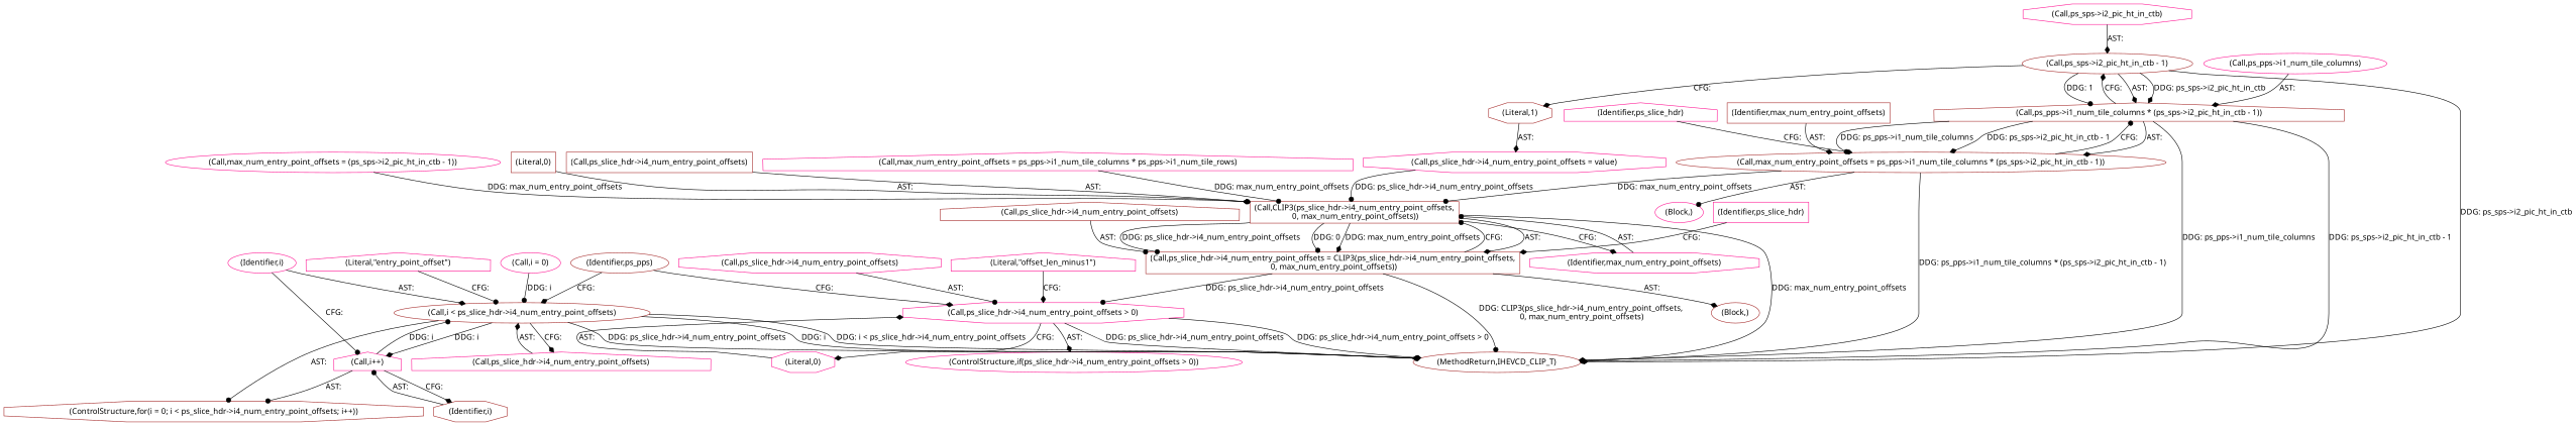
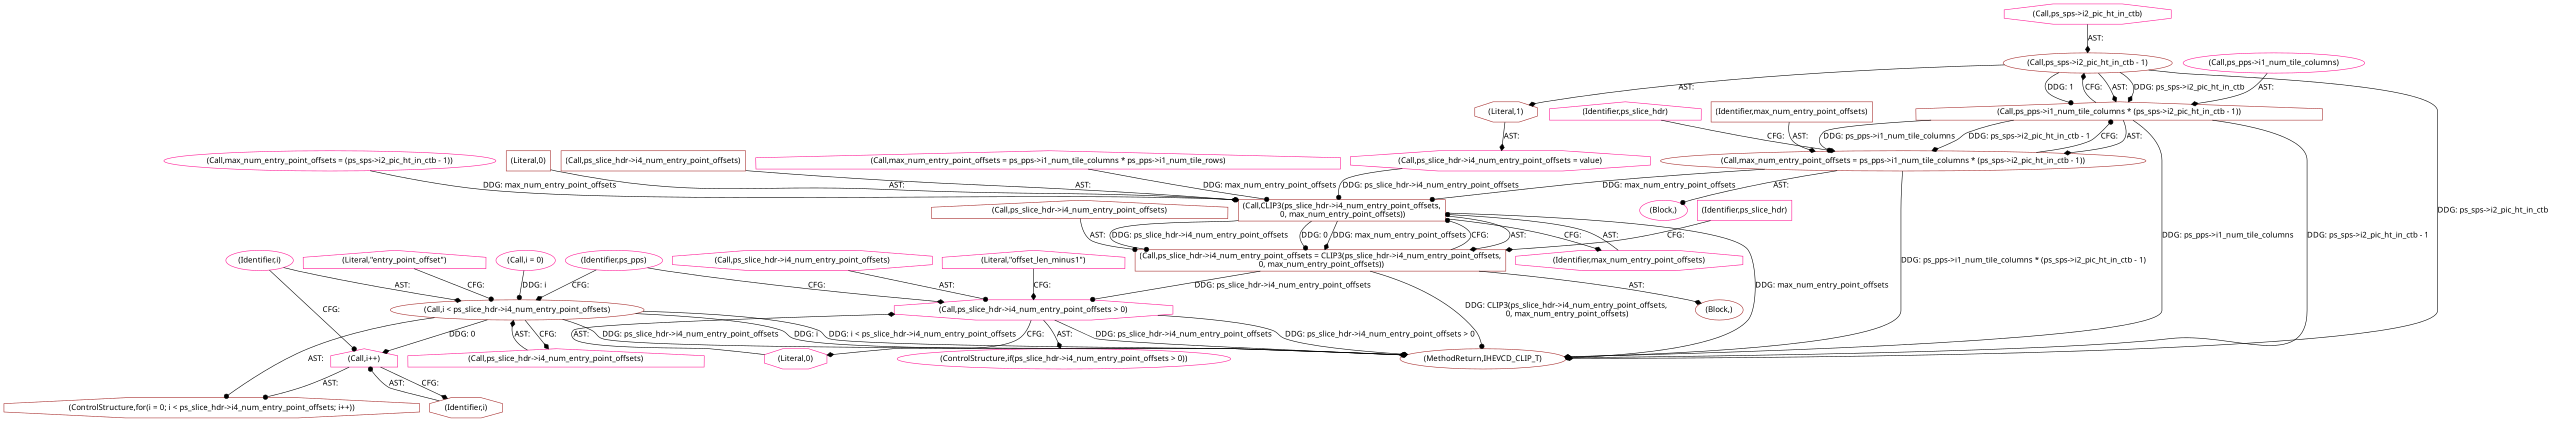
  digraph {
    fontname="Noto Sans"
    node [color=deeppink fontname="Noto Sans" shape=ellipse]
    edge [arrowhead=diamond fontname="Noto Sans"]
    n1 [color=brown label="(Call,ps_sps->i2_pic_ht_in_ctb - 1)"]
    n2 [color=brown label="(Call,ps_pps->i1_num_tile_columns * (ps_sps->i2_pic_ht_in_ctb - 1))" shape=house]
    n3 [color=brown label="(Literal,1)" shape=octagon]
    n4 [color=brown label="(MethodReturn,IHEVCD_CLIP_T)"]
    n5 [color=brown label="(Call,max_num_entry_point_offsets = ps_pps->i1_num_tile_columns * (ps_sps->i2_pic_ht_in_ctb - 1))"]
    n6 [label="(Call,ps_slice_hdr->i4_num_entry_point_offsets = value)" shape=octagon]
    n7 [color=brown label="(Call,CLIP3(ps_slice_hdr->i4_num_entry_point_offsets,\n 0, max_num_entry_point_offsets))" shape=box]
    n8 [label="(Block,)"]
    n9 [color=brown label="(Call,ps_slice_hdr->i4_num_entry_point_offsets = CLIP3(ps_slice_hdr->i4_num_entry_point_offsets,\n 0, max_num_entry_point_offsets))" shape=box]
    n10 [label="(Identifier,max_num_entry_point_offsets)" shape=octagon]
    n11 [label="(Call,ps_slice_hdr->i4_num_entry_point_offsets > 0)" shape=octagon]
    n12 [color=brown label="(Block,)"]
    n13 [label="(Literal,0)" shape=octagon]
    n14 [label="(ControlStructure,if(ps_slice_hdr->i4_num_entry_point_offsets > 0))"]
    n15 [color=brown label="(Call,i < ps_slice_hdr->i4_num_entry_point_offsets)"]
    n16 [label="(Call,i++)" shape=house]
    n17 [label="(Call,ps_slice_hdr->i4_num_entry_point_offsets)" shape=house]
    n18 [color=brown label="(ControlStructure,for(i = 0; i < ps_slice_hdr->i4_num_entry_point_offsets; i++))" shape=octagon]
    n19 [color=brown label="(Identifier,i)" shape=octagon]
-   n20 [color=brown label="(Identifier,ps_pps)"]
+   n20 [label="(Identifier,ps_pps)"]
    n21 [label="(Call,ps_slice_hdr->i4_num_entry_point_offsets)" shape=octagon]
    n22 [label="(Literal,\"offset_len_minus1\")" shape=house]
    n23 [label="(Call,max_num_entry_point_offsets = ps_pps->i1_num_tile_columns * ps_pps->i1_num_tile_rows)" shape=house]
    n24 [label="(Call,i = 0)"]
    n25 [label="(Identifier,ps_slice_hdr)" shape=house]
    n26 [label="(Call,max_num_entry_point_offsets = (ps_sps->i2_pic_ht_in_ctb - 1))"]
    n27 [label="(Call,ps_pps->i1_num_tile_columns)"]
    n28 [label="(Call,ps_sps->i2_pic_ht_in_ctb)" shape=octagon]
    n29 [label="(Identifier,i)"]
    n30 [color=brown label="(Call,ps_slice_hdr->i4_num_entry_point_offsets)" shape=house]
    n31 [label="(Literal,\"entry_point_offset\")" shape=house]
    n32 [label="(Identifier,ps_slice_hdr)" shape=box]
    n33 [color=brown label="(Literal,0)" shape=box]
    n34 [color=brown label="(Identifier,max_num_entry_point_offsets)" shape=box]
    n35 [color=brown label="(Call,ps_slice_hdr->i4_num_entry_point_offsets)" shape=box]
    n1 -> n2 [label="AST: "]
    n1 -> n2 [label="DDG: ps_sps->i2_pic_ht_in_ctb"]
    n1 -> n2 [arrowhead=dot label="DDG: 1"]
-   n1 -> n3 [label="CFG: "]
+   n1 -> n3 [label="AST: "]
    n1 -> n4 [label="DDG: ps_sps->i2_pic_ht_in_ctb"]
    n2 -> n1 [label="CFG: "]
    n2 -> n4 [arrowhead=dot label="DDG: ps_sps->i2_pic_ht_in_ctb - 1"]
    n2 -> n4 [label="DDG: ps_pps->i1_num_tile_columns"]
    n2 -> n5 [label="AST: "]
    n2 -> n5 [arrowhead=dot label="DDG: ps_pps->i1_num_tile_columns"]
    n2 -> n5 [label="DDG: ps_sps->i2_pic_ht_in_ctb - 1"]
    n3 -> n6 [label="AST: "]
    n5 -> n2 [arrowhead=dot label="CFG: "]
    n5 -> n4 [label="DDG: ps_pps->i1_num_tile_columns * (ps_sps->i2_pic_ht_in_ctb - 1)"]
    n5 -> n7 [arrowhead=dot label="DDG: max_num_entry_point_offsets"]
    n5 -> n8 [arrowhead=dot label="AST: "]
    n6 -> n7 [arrowhead=dot label="DDG: ps_slice_hdr->i4_num_entry_point_offsets"]
    n7 -> n4 [arrowhead=dot label="DDG: max_num_entry_point_offsets"]
    n7 -> n9 [label="AST: "]
    n7 -> n9 [arrowhead=dot label="DDG: ps_slice_hdr->i4_num_entry_point_offsets"]
    n7 -> n9 [arrowhead=dot label="DDG: 0"]
    n7 -> n9 [label="DDG: max_num_entry_point_offsets"]
    n7 -> n10 [label="CFG: "]
    n9 -> n4 [arrowhead=dot label="DDG: CLIP3(ps_slice_hdr->i4_num_entry_point_offsets,\n 0, max_num_entry_point_offsets)"]
    n9 -> n7 [arrowhead=dot label="CFG: "]
    n9 -> n11 [arrowhead=dot label="DDG: ps_slice_hdr->i4_num_entry_point_offsets"]
    n9 -> n12 [label="AST: "]
    n10 -> n7 [arrowhead=dot label="AST: "]
    n11 -> n4 [label="DDG: ps_slice_hdr->i4_num_entry_point_offsets"]
    n11 -> n4 [label="DDG: ps_slice_hdr->i4_num_entry_point_offsets > 0"]
    n11 -> n13 [label="CFG: "]
    n11 -> n14 [label="AST: "]
    n13 -> n11 [label="AST: "]
    n15 -> n4 [arrowhead=dot label="DDG: i"]
    n15 -> n4 [arrowhead=dot label="DDG: i < ps_slice_hdr->i4_num_entry_point_offsets"]
    n15 -> n4 [arrowhead=dot label="DDG: ps_slice_hdr->i4_num_entry_point_offsets"]
-   n15 -> n16 [label="DDG: i"]
+   n15 -> n16 [label="DDG: 0"]
    n15 -> n17 [label="CFG: "]
    n15 -> n18 [arrowhead=dot label="AST: "]
-   n16 -> n15 [arrowhead=dot label="DDG: i"]
    n16 -> n18 [arrowhead=dot label="AST: "]
    n16 -> n19 [label="CFG: "]
    n17 -> n15 [label="AST: "]
    n19 -> n16 [arrowhead=dot label="AST: "]
    n20 -> n11 [label="CFG: "]
    n20 -> n15 [label="CFG: "]
    n21 -> n11 [arrowhead=dot label="AST: "]
    n22 -> n11 [label="CFG: "]
    n23 -> n7 [arrowhead=dot label="DDG: max_num_entry_point_offsets"]
    n24 -> n15 [arrowhead=dot label="DDG: i"]
    n25 -> n5 [label="CFG: "]
    n26 -> n7 [arrowhead=dot label="DDG: max_num_entry_point_offsets"]
    n27 -> n2 [label="AST: "]
    n28 -> n1 [label="AST: "]
    n29 -> n15 [label="AST: "]
    n29 -> n16 [arrowhead=dot label="CFG: "]
    n30 -> n9 [arrowhead=dot label="AST: "]
    n31 -> n15 [arrowhead=dot label="CFG: "]
    n32 -> n9 [label="CFG: "]
    n33 -> n7 [label="AST: "]
    n34 -> n5 [label="AST: "]
    n35 -> n7 [label="AST: "]
  }
